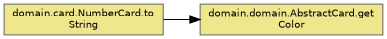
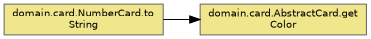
  digraph {
    rankdir=LR
    node [fillcolor=khaki fontname=Helvetica fontsize=10 shape=box style=filled]
    n1 [color=gray40 fontcolor=black height=0.2 label="domain.card.NumberCard.to\lString" width=0.4]
-   n2 [color=grey40 height=0.2 label="domain.domain.AbstractCard.get\lColor" width=0.4]
+   n2 [color=grey40 height=0.2 label="domain.card.AbstractCard.get\lColor" width=0.4]
    n1 -> n2 [color=black fontname=Helvetica fontsize=10 labelfontname=Helvetica labelfontsize=10 style=solid]
  }
